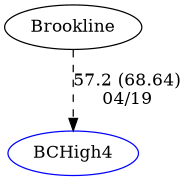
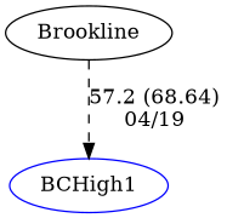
  digraph {
    Brookline [color=black]
-   BCHigh4 [color=blue]
+   BCHigh4 [color=blue label=BCHigh1]
    Brookline -> BCHigh4 [label="57.2 (68.64)\n04/19" random=random weight=43 color=black style=dashed]
  }
